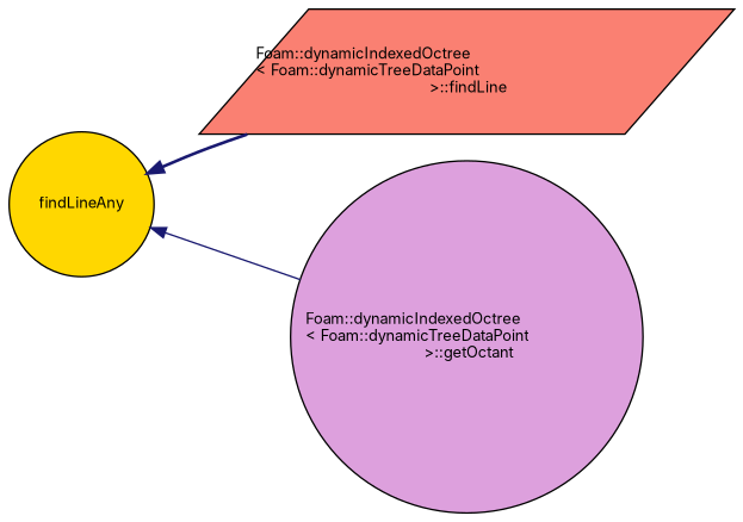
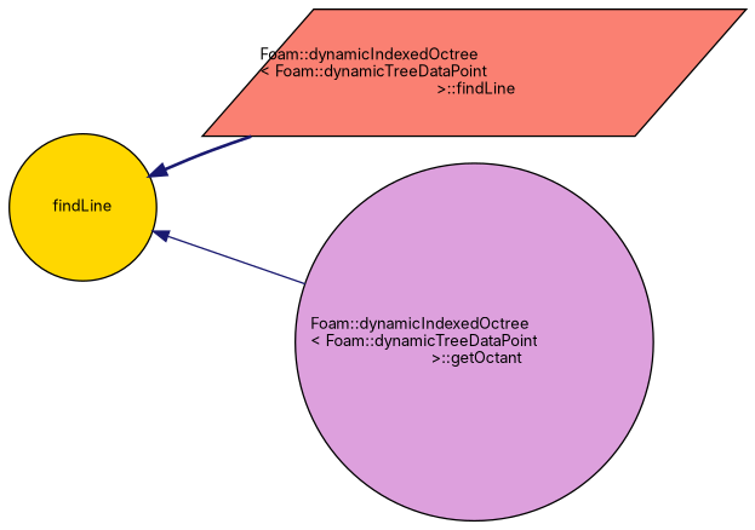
  digraph {
    rankdir=LR
    fontname=Inter
    node [color=black fontname=Inter fontsize=10 shape=circle style=filled]
    edge [color=midnightblue dir=back fontname=Inter fontsize=10 labelfontname=FreeSans labelfontsize=10]
-   n1 [fillcolor=gold fontcolor=black height=0.2 label=findLineAny width=0.4]
+   n1 [fillcolor=gold fontcolor=black height=0.2 label=findLine width=0.4]
    n2 [height=0.2 label="Foam::dynamicIndexedOctree\l\< Foam::dynamicTreeDataPoint\l \>::findLine" shape=parallelogram width=0.4 fillcolor=salmon]
    n3 [height=0.2 label="Foam::dynamicIndexedOctree\l\< Foam::dynamicTreeDataPoint\l \>::getOctant" width=0.4 fillcolor=plum]
    n1 -> n2 [style=bold]
    n1 -> n3 [style=solid]
  }
